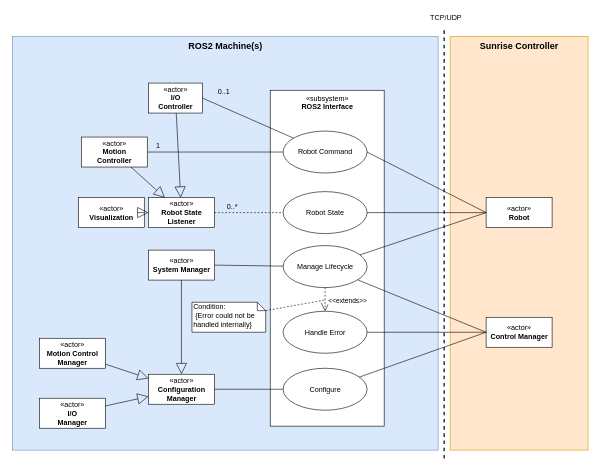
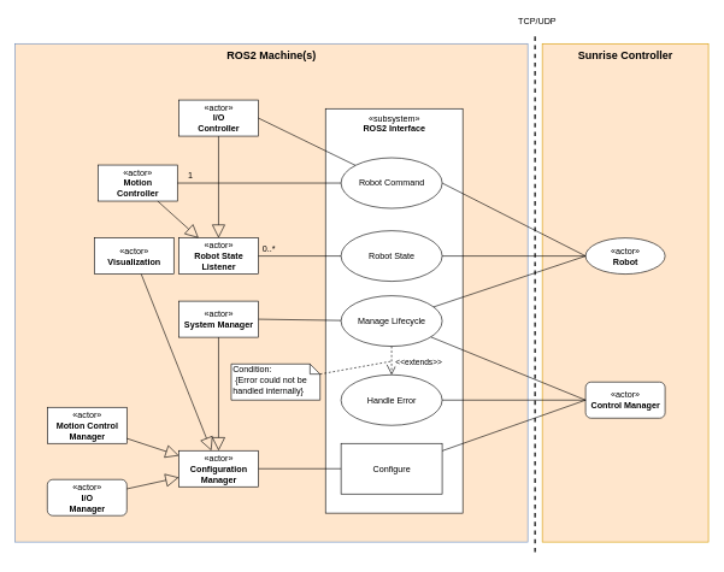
  <mxCell id="0" />
  <mxCell id="1" parent="0" />
- <mxCell id="2" value="ROS2 Machine(s)" style="html=1;verticalAlign=top;fontSize=15;fontStyle=1;strokeColor=#6c8ebf;fillColor=#dae8fc;" parent="1" vertex="1"><mxGeometry x="20" y="60" width="710" height="690" as="geometry" /></mxCell>
+ <mxCell id="2" value="ROS2 Machine(s)" style="html=1;verticalAlign=top;fontSize=15;fontStyle=1;strokeColor=#6c8ebf;fillColor=#ffe6cc;" parent="1" vertex="1"><mxGeometry x="20" y="60" width="710" height="690" as="geometry" /></mxCell>
  <mxCell id="3" value="Sunrise Controller" style="html=1;verticalAlign=top;fontSize=15;fontStyle=1;strokeColor=#d79b00;fillColor=#ffe6cc;" parent="1" vertex="1"><mxGeometry x="750" y="60" width="230" height="690" as="geometry" /></mxCell>
  <mxCell id="4" value="«subsystem»&lt;br&gt;&lt;div&gt;&lt;b&gt;ROS2 Interface&lt;/b&gt;&lt;/div&gt;" style="html=1;align=center;verticalAlign=top;" parent="1" vertex="1"><mxGeometry x="450" y="150" width="190" height="560" as="geometry" /></mxCell>
  <mxCell id="5" value="&lt;div&gt;Robot Command&lt;/div&gt;" style="ellipse;whiteSpace=wrap;html=1;" parent="1" vertex="1"><mxGeometry x="471.5" y="218" width="140" height="70" as="geometry" /></mxCell>
  <mxCell id="6" value="Robot State" style="ellipse;whiteSpace=wrap;html=1;" parent="1" vertex="1"><mxGeometry x="471.5" y="319" width="140" height="70" as="geometry" /></mxCell>
  <mxCell id="7" value="«actor»&lt;br&gt;&lt;div&gt;&lt;b&gt;Motion&lt;/b&gt;&lt;/div&gt;&lt;div&gt;&lt;b&gt;Controller&lt;/b&gt;&lt;/div&gt;" style="html=1;align=center;" parent="1" vertex="1"><mxGeometry x="135" y="228" width="110" height="50" as="geometry" /></mxCell>
  <mxCell id="8" value="" style="endArrow=none;html=1;edgeStyle=orthogonalEdgeStyle;entryX=0;entryY=0.5;entryDx=0;entryDy=0;" parent="1" source="7" target="5" edge="1"><mxGeometry relative="1" as="geometry"><mxPoint x="50" y="253" as="sourcePoint" /><mxPoint x="310" y="253" as="targetPoint" /></mxGeometry></mxCell>
  <mxCell id="9" value="" style="resizable=0;html=1;align=left;verticalAlign=bottom;labelBackgroundColor=#ffffff;fontSize=10;" parent="8" connectable="0" vertex="1"><mxGeometry x="-1" relative="1" as="geometry"><mxPoint x="-130" as="offset" /></mxGeometry></mxCell>
  <mxCell id="10" value="" style="resizable=0;html=1;align=right;verticalAlign=bottom;labelBackgroundColor=#ffffff;fontSize=10;" parent="8" connectable="0" vertex="1"><mxGeometry x="1" relative="1" as="geometry" /></mxCell>
- <mxCell id="11" value="«actor»&lt;br&gt;&lt;b&gt;Robot&lt;br&gt;&lt;/b&gt;" style="html=1;align=center;" parent="1" vertex="1"><mxGeometry x="810" y="329" width="110" height="50" as="geometry" /></mxCell>
+ <mxCell id="11" value="«actor»&lt;br&gt;&lt;b&gt;Robot&lt;br&gt;&lt;/b&gt;" style="ellipse;html=1;align=center;" parent="1" vertex="1"><mxGeometry x="810" y="329" width="110" height="50" as="geometry" /></mxCell>
  <mxCell id="12" value="" style="endArrow=none;html=1;exitX=1;exitY=0.5;exitDx=0;exitDy=0;entryX=0;entryY=0.5;entryDx=0;entryDy=0;" parent="1" source="5" target="11" edge="1"><mxGeometry relative="1" as="geometry"><mxPoint x="450" y="253" as="sourcePoint" /><mxPoint x="580" y="358" as="targetPoint" /></mxGeometry></mxCell>
  <mxCell id="13" value="" style="resizable=0;html=1;align=left;verticalAlign=bottom;labelBackgroundColor=#ffffff;fontSize=10;" parent="12" connectable="0" vertex="1"><mxGeometry x="-1" relative="1" as="geometry" /></mxCell>
  <mxCell id="14" value="" style="resizable=0;html=1;align=right;verticalAlign=bottom;labelBackgroundColor=#ffffff;fontSize=10;" parent="12" connectable="0" vertex="1"><mxGeometry x="1" relative="1" as="geometry" /></mxCell>
  <mxCell id="15" value="" style="endArrow=none;html=1;exitX=1;exitY=0.5;exitDx=0;exitDy=0;entryX=0;entryY=0.5;entryDx=0;entryDy=0;" parent="1" source="6" target="11" edge="1"><mxGeometry relative="1" as="geometry"><mxPoint x="460" y="263" as="sourcePoint" /><mxPoint x="590" y="263" as="targetPoint" /></mxGeometry></mxCell>
  <mxCell id="16" value="" style="resizable=0;html=1;align=left;verticalAlign=bottom;labelBackgroundColor=#ffffff;fontSize=10;" parent="15" connectable="0" vertex="1"><mxGeometry x="-1" relative="1" as="geometry" /></mxCell>
  <mxCell id="17" value="" style="resizable=0;html=1;align=right;verticalAlign=bottom;labelBackgroundColor=#ffffff;fontSize=10;" parent="15" connectable="0" vertex="1"><mxGeometry x="1" relative="1" as="geometry" /></mxCell>
  <mxCell id="18" value="«actor»&lt;br&gt;&lt;b&gt;Visualization&lt;/b&gt;" style="html=1;align=center;" parent="1" vertex="1"><mxGeometry x="130" y="329" width="110" height="50" as="geometry" /></mxCell>
- <mxCell id="19" value="«actor»&lt;br&gt;&lt;div&gt;&lt;b&gt;I/O&lt;/b&gt;&lt;/div&gt;&lt;div&gt;&lt;b&gt;Manager&lt;/b&gt;&lt;/div&gt;" style="html=1;align=center;" parent="1" vertex="1"><mxGeometry x="65" y="663.5" width="110" height="50" as="geometry" /></mxCell>
+ <mxCell id="19" value="«actor»&lt;br&gt;&lt;div&gt;&lt;b&gt;I/O&lt;/b&gt;&lt;/div&gt;&lt;div&gt;&lt;b&gt;Manager&lt;/b&gt;&lt;/div&gt;" style="html=1;align=center;rounded=1;" parent="1" vertex="1"><mxGeometry x="65" y="663.5" width="110" height="50" as="geometry" /></mxCell>
  <mxCell id="20" value="«actor»&lt;br&gt;&lt;div&gt;&lt;b&gt;Motion Control&lt;/b&gt;&lt;/div&gt;&lt;div&gt;&lt;b&gt;Manager&lt;/b&gt;&lt;/div&gt;" style="html=1;align=center;" parent="1" vertex="1"><mxGeometry x="65" y="563.5" width="110" height="50" as="geometry" /></mxCell>
- <mxCell id="21" value="«actor»&lt;br&gt;&lt;div&gt;&lt;b&gt;Control&amp;nbsp;&lt;/b&gt;&lt;b&gt;Manager&lt;/b&gt;&lt;/div&gt;" style="html=1;align=center;" parent="1" vertex="1"><mxGeometry x="810" y="528.5" width="110" height="50" as="geometry" /></mxCell>
+ <mxCell id="21" value="«actor»&lt;br&gt;&lt;div&gt;&lt;b&gt;Control&amp;nbsp;&lt;/b&gt;&lt;b&gt;Manager&lt;/b&gt;&lt;/div&gt;" style="html=1;align=center;rounded=1;" parent="1" vertex="1"><mxGeometry x="810" y="528.5" width="110" height="50" as="geometry" /></mxCell>
  <mxCell id="22" value="Handle Error" style="ellipse;whiteSpace=wrap;html=1;align=center;" parent="1" vertex="1"><mxGeometry x="471.5" y="518.5" width="140" height="70" as="geometry" /></mxCell>
  <mxCell id="23" value="" style="endArrow=none;html=1;entryX=0;entryY=0.5;entryDx=0;entryDy=0;" parent="1" source="22" target="21" edge="1"><mxGeometry relative="1" as="geometry"><mxPoint x="387.5" y="328.5" as="sourcePoint" /><mxPoint x="590.5" y="209.5" as="targetPoint" /></mxGeometry></mxCell>
  <mxCell id="24" value="" style="resizable=0;html=1;align=left;verticalAlign=bottom;labelBackgroundColor=#ffffff;fontSize=10;" parent="23" connectable="0" vertex="1"><mxGeometry x="-1" relative="1" as="geometry" /></mxCell>
  <mxCell id="25" value="" style="resizable=0;html=1;align=right;verticalAlign=bottom;labelBackgroundColor=#ffffff;fontSize=10;" parent="23" connectable="0" vertex="1"><mxGeometry x="1" relative="1" as="geometry" /></mxCell>
- <mxCell id="26" value="&lt;div&gt;Configure&lt;/div&gt;" style="ellipse;whiteSpace=wrap;html=1;align=center;" parent="1" vertex="1"><mxGeometry x="471.5" y="613.5" width="140" height="70" as="geometry" /></mxCell>
+ <mxCell id="26" value="&lt;div&gt;Configure&lt;/div&gt;" style="whiteSpace=wrap;html=1;align=center;rounded=0;" parent="1" vertex="1"><mxGeometry x="471.5" y="613.5" width="140" height="70" as="geometry" /></mxCell>
  <mxCell id="27" value="" style="endArrow=none;html=1;entryX=0;entryY=0.5;entryDx=0;entryDy=0;" parent="1" source="30" target="21" edge="1"><mxGeometry relative="1" as="geometry"><mxPoint x="492" y="558.5" as="sourcePoint" /><mxPoint x="690" y="413.5" as="targetPoint" /></mxGeometry></mxCell>
  <mxCell id="28" value="" style="resizable=0;html=1;align=left;verticalAlign=bottom;labelBackgroundColor=#ffffff;fontSize=10;" parent="27" connectable="0" vertex="1"><mxGeometry x="-1" relative="1" as="geometry" /></mxCell>
  <mxCell id="29" value="" style="resizable=0;html=1;align=right;verticalAlign=bottom;labelBackgroundColor=#ffffff;fontSize=10;" parent="27" connectable="0" vertex="1"><mxGeometry x="1" relative="1" as="geometry" /></mxCell>
  <mxCell id="30" value="&lt;div&gt;Manage Lifecycle&lt;/div&gt;" style="ellipse;whiteSpace=wrap;html=1;align=center;" parent="1" vertex="1"><mxGeometry x="471.5" y="409" width="140" height="70" as="geometry" /></mxCell>
- <mxCell id="31" value="«actor»&lt;br&gt;&lt;div&gt;&lt;b&gt;I/O&lt;/b&gt;&lt;/div&gt;&lt;div&gt;&lt;b&gt;Controller&lt;/b&gt;&lt;/div&gt;" style="html=1;align=center;" parent="1" vertex="1"><mxGeometry x="247" y="138" width="90" height="50" as="geometry" /></mxCell>
+ <mxCell id="31" value="«actor»&lt;br&gt;&lt;div&gt;&lt;b&gt;I/O&lt;/b&gt;&lt;/div&gt;&lt;div&gt;&lt;b&gt;Controller&lt;/b&gt;&lt;/div&gt;" style="html=1;align=center;" parent="1" vertex="1"><mxGeometry x="247" y="138" width="110" height="50" as="geometry" /></mxCell>
  <mxCell id="32" value="" style="endArrow=none;html=1;exitX=1;exitY=0.5;exitDx=0;exitDy=0;" parent="1" source="31" target="5" edge="1"><mxGeometry relative="1" as="geometry"><mxPoint x="60" y="263" as="sourcePoint" /><mxPoint x="471.167" y="162.833" as="targetPoint" /></mxGeometry></mxCell>
  <mxCell id="33" value="" style="resizable=0;html=1;align=left;verticalAlign=bottom;labelBackgroundColor=#ffffff;fontSize=10;" parent="32" connectable="0" vertex="1"><mxGeometry x="-1" relative="1" as="geometry"><mxPoint x="-130" as="offset" /></mxGeometry></mxCell>
  <mxCell id="34" value="" style="resizable=0;html=1;align=right;verticalAlign=bottom;labelBackgroundColor=#ffffff;fontSize=10;" parent="32" connectable="0" vertex="1"><mxGeometry x="1" relative="1" as="geometry" /></mxCell>
  <mxCell id="35" value="" style="endArrow=none;html=1;entryX=0;entryY=0.5;entryDx=0;entryDy=0;" parent="1" source="26" target="21" edge="1"><mxGeometry relative="1" as="geometry"><mxPoint x="613.5" y="925" as="sourcePoint" /><mxPoint x="720.5" y="598.5" as="targetPoint" /></mxGeometry></mxCell>
  <mxCell id="36" value="" style="resizable=0;html=1;align=left;verticalAlign=bottom;labelBackgroundColor=#ffffff;fontSize=10;" parent="35" connectable="0" vertex="1"><mxGeometry x="-1" relative="1" as="geometry" /></mxCell>
  <mxCell id="37" value="" style="resizable=0;html=1;align=right;verticalAlign=bottom;labelBackgroundColor=#ffffff;fontSize=10;" parent="35" connectable="0" vertex="1"><mxGeometry x="1" relative="1" as="geometry" /></mxCell>
  <mxCell id="38" value="" style="endArrow=none;html=1;entryX=0;entryY=0.5;entryDx=0;entryDy=0;" parent="1" source="30" target="11" edge="1"><mxGeometry relative="1" as="geometry"><mxPoint x="618" y="357" as="sourcePoint" /><mxPoint x="727" y="275" as="targetPoint" /></mxGeometry></mxCell>
  <mxCell id="39" value="" style="resizable=0;html=1;align=left;verticalAlign=bottom;labelBackgroundColor=#ffffff;fontSize=10;" parent="38" connectable="0" vertex="1"><mxGeometry x="-1" relative="1" as="geometry" /></mxCell>
  <mxCell id="40" value="" style="resizable=0;html=1;align=right;verticalAlign=bottom;labelBackgroundColor=#ffffff;fontSize=10;" parent="38" connectable="0" vertex="1"><mxGeometry x="1" relative="1" as="geometry" /></mxCell>
  <mxCell id="41" style="edgeStyle=none;rounded=0;orthogonalLoop=1;jettySize=auto;html=1;exitX=1;exitY=0.5;exitDx=0;exitDy=0;endArrow=none;endFill=0;" parent="1" source="42" target="30" edge="1"><mxGeometry relative="1" as="geometry" /></mxCell>
  <mxCell id="42" value="«actor»&lt;br&gt;&lt;b&gt;System Manager&lt;/b&gt;" style="html=1;align=center;" parent="1" vertex="1"><mxGeometry x="247" y="416.5" width="110" height="50" as="geometry" /></mxCell>
  <mxCell id="43" value="&amp;lt;&amp;lt;extends&amp;gt;&amp;gt;" style="endArrow=open;endSize=12;dashed=1;html=1;align=center;verticalAlign=middle;" parent="1" source="30" target="22" edge="1"><mxGeometry x="0.114" y="37" width="160" relative="1" as="geometry"><mxPoint x="503.581" y="673.036" as="sourcePoint" /><mxPoint x="281.919" y="712.964" as="targetPoint" /><mxPoint as="offset" /></mxGeometry></mxCell>
  <mxCell id="44" value="«actor»&lt;br&gt;&lt;b&gt;Robot State&lt;br&gt;Listener&lt;br&gt;&lt;/b&gt;" style="html=1;align=center;" parent="1" vertex="1"><mxGeometry x="247" y="329" width="110" height="50" as="geometry" /></mxCell>
- <mxCell id="45" value="" style="endArrow=none;html=1;edgeStyle=orthogonalEdgeStyle;dashed=1;" parent="1" source="44" target="6" edge="1"><mxGeometry relative="1" as="geometry"><mxPoint x="60" y="263" as="sourcePoint" /><mxPoint x="481" y="354" as="targetPoint" /></mxGeometry></mxCell>
+ <mxCell id="45" value="" style="endArrow=none;html=1;edgeStyle=orthogonalEdgeStyle;" parent="1" source="44" target="6" edge="1"><mxGeometry relative="1" as="geometry"><mxPoint x="60" y="263" as="sourcePoint" /><mxPoint x="481" y="354" as="targetPoint" /></mxGeometry></mxCell>
  <mxCell id="46" value="" style="resizable=0;html=1;align=left;verticalAlign=bottom;labelBackgroundColor=#ffffff;fontSize=10;" parent="45" connectable="0" vertex="1"><mxGeometry x="-1" relative="1" as="geometry"><mxPoint x="-130" as="offset" /></mxGeometry></mxCell>
  <mxCell id="47" value="" style="resizable=0;html=1;align=right;verticalAlign=bottom;labelBackgroundColor=#ffffff;fontSize=10;" parent="45" connectable="0" vertex="1"><mxGeometry x="1" relative="1" as="geometry" /></mxCell>
- <mxCell id="48" value="0..*" style="text;html=1;resizable=0;points=[];autosize=1;align=left;verticalAlign=top;spacingTop=-4;" parent="1" vertex="1"><mxGeometry x="376" y="334" width="30" height="20" as="geometry" /></mxCell>
- <mxCell id="49" value="" style="endArrow=block;endSize=16;endFill=0;html=1;" parent="1" source="18" target="44" edge="1"><mxGeometry width="160" relative="1" as="geometry"><mxPoint x="25" y="500" as="sourcePoint" /><mxPoint x="185" y="500" as="targetPoint" /></mxGeometry></mxCell>
+ <mxCell id="48" value="0..*" style="text;html=1;resizable=0;points=[];autosize=1;align=left;verticalAlign=top;spacingTop=-4;" parent="1" vertex="1"><mxGeometry x="361" y="334" width="30" height="20" as="geometry" /></mxCell>
+ <mxCell id="49" value="" style="endArrow=block;endSize=16;endFill=0;html=1;" parent="1" source="18" target="59" edge="1"><mxGeometry width="160" relative="1" as="geometry"><mxPoint x="25" y="500" as="sourcePoint" /><mxPoint x="185" y="500" as="targetPoint" /></mxGeometry></mxCell>
  <mxCell id="50" value="" style="endArrow=block;endSize=16;endFill=0;html=1;" parent="1" source="7" target="44" edge="1"><mxGeometry width="160" relative="1" as="geometry"><mxPoint x="145" y="364" as="sourcePoint" /><mxPoint x="255" y="364" as="targetPoint" /></mxGeometry></mxCell>
  <mxCell id="51" value="" style="endArrow=block;endSize=16;endFill=0;html=1;" parent="1" source="31" target="44" edge="1"><mxGeometry width="160" relative="1" as="geometry"><mxPoint x="227.228" y="288" as="sourcePoint" /><mxPoint x="282.772" y="339" as="targetPoint" /></mxGeometry></mxCell>
  <mxCell id="52" value="1" style="text;html=1;resizable=0;points=[];autosize=1;align=left;verticalAlign=top;spacingTop=-4;" parent="1" vertex="1"><mxGeometry x="258" y="233" width="20" height="20" as="geometry" /></mxCell>
- <mxCell id="53" value="0..1" style="text;html=1;resizable=0;points=[];autosize=1;align=left;verticalAlign=top;spacingTop=-4;" parent="1" vertex="1"><mxGeometry x="361" y="143" width="40" height="20" as="geometry" /></mxCell>
  <mxCell id="54" style="edgeStyle=none;rounded=0;orthogonalLoop=1;jettySize=auto;html=1;endArrow=none;endFill=0;dashed=1;strokeWidth=2;exitX=0.357;exitY=1.5;exitDx=0;exitDy=0;exitPerimeter=0;" parent="1" source="55" edge="1"><mxGeometry relative="1" as="geometry"><mxPoint x="740" y="60" as="sourcePoint" /><mxPoint x="740" y="770" as="targetPoint" /></mxGeometry></mxCell>
  <mxCell id="55" value="TCP/UDP" style="text;html=1;resizable=0;points=[];autosize=1;align=left;verticalAlign=top;spacingTop=-4;" parent="1" vertex="1"><mxGeometry x="715" y="20" width="70" height="20" as="geometry" /></mxCell>
  <mxCell id="56" value="&lt;div&gt;Condition:&lt;/div&gt;&lt;div&gt;&amp;nbsp;{Error could not be handled internally}&lt;br&gt;&lt;/div&gt;" style="shape=note;whiteSpace=wrap;html=1;size=14;verticalAlign=top;align=left;spacingTop=-6;" parent="1" vertex="1"><mxGeometry x="319.5" y="503.5" width="123" height="50" as="geometry" /></mxCell>
  <mxCell id="57" value="" style="endArrow=none;dashed=1;html=1;align=center;" parent="1" target="56" edge="1"><mxGeometry width="50" height="50" relative="1" as="geometry"><mxPoint x="540" y="500" as="sourcePoint" /><mxPoint x="425" y="760" as="targetPoint" /></mxGeometry></mxCell>
  <mxCell id="58" style="rounded=0;orthogonalLoop=1;jettySize=auto;html=1;exitX=1;exitY=0.5;exitDx=0;exitDy=0;endArrow=none;endFill=0;" parent="1" source="59" target="26" edge="1"><mxGeometry relative="1" as="geometry" /></mxCell>
  <mxCell id="59" value="«actor»&lt;br&gt;&lt;b&gt;Configuration &lt;br&gt;Manager&lt;/b&gt;" style="html=1;align=center;" parent="1" vertex="1"><mxGeometry x="247" y="623.5" width="110" height="50" as="geometry" /></mxCell>
  <mxCell id="60" value="" style="endArrow=block;endSize=16;endFill=0;html=1;" parent="1" source="20" target="59" edge="1"><mxGeometry width="160" relative="1" as="geometry"><mxPoint x="185" y="364" as="sourcePoint" /><mxPoint x="257" y="364" as="targetPoint" /></mxGeometry></mxCell>
  <mxCell id="61" value="" style="endArrow=block;endSize=16;endFill=0;html=1;" parent="1" source="19" target="59" edge="1"><mxGeometry width="160" relative="1" as="geometry"><mxPoint x="185" y="663.61" as="sourcePoint" /><mxPoint x="257" y="683.39" as="targetPoint" /></mxGeometry></mxCell>
  <mxCell id="62" value="" style="endArrow=block;endSize=16;endFill=0;html=1;" parent="1" source="42" target="59" edge="1"><mxGeometry width="160" relative="1" as="geometry"><mxPoint x="185" y="663.61" as="sourcePoint" /><mxPoint x="257" y="683.39" as="targetPoint" /></mxGeometry></mxCell>
